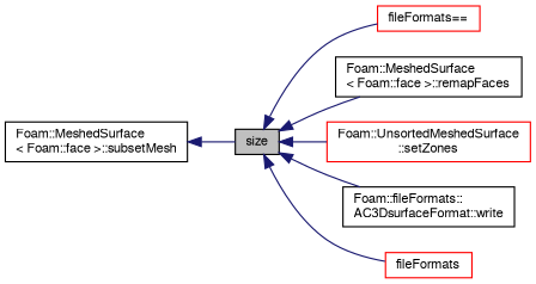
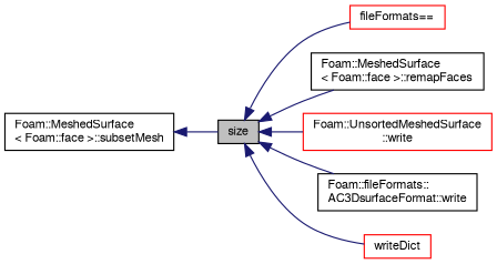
  digraph {
    rankdir=LR
    node [color=black fontname=FreeSans fontsize=10 shape=record]
    edge [color=midnightblue dir=back fontname=FreeSans fontsize=10 labelfontname=FreeSans labelfontsize=10 style=solid]
    n1 [fillcolor=grey75 fontcolor=black height=0.2 label=size style=filled width=0.4]
    n2 [color=red height=0.2 label="fileFormats==" width=0.4]
    n3 [height=0.2 label="Foam::MeshedSurface\l\< Foam::face \>::remapFaces" width=0.4]
-   n4 [color=red height=0.2 label="Foam::UnsortedMeshedSurface\l::setZones" width=0.4]
+   n4 [color=red height=0.2 label="Foam::UnsortedMeshedSurface\l::write" width=0.4]
    n5 [height=0.2 label="Foam::fileFormats::\lAC3DsurfaceFormat::write" width=0.4]
-   n6 [color=red height=0.2 label=fileFormats width=0.4]
+   n6 [color=red height=0.2 label=writeDict width=0.4]
    n7 [height=0.2 label="Foam::MeshedSurface\l\< Foam::face \>::subsetMesh" width=0.4]
    n1 -> n2
    n1 -> n3
    n1 -> n4
    n1 -> n5
    n1 -> n6
    n7 -> n1
  }
